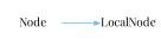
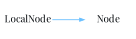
  digraph {
    rankdir=LR
    fontname="Playfair Display"
    node [fontcolor="#010509FF" fontname="Playfair Display" fontsize=11 margin=0.01 shape=none]
    n1 [label="Node"]
    n2 [label=LocalNode]
-   n1 -> n2 [arrowsize=0.5 color="#69BFFFFF" fontname="Playfair Display"]
+   n2 -> n1 [arrowsize=0.5 color="#69BFFFFF" fontname="Playfair Display"]
  }
